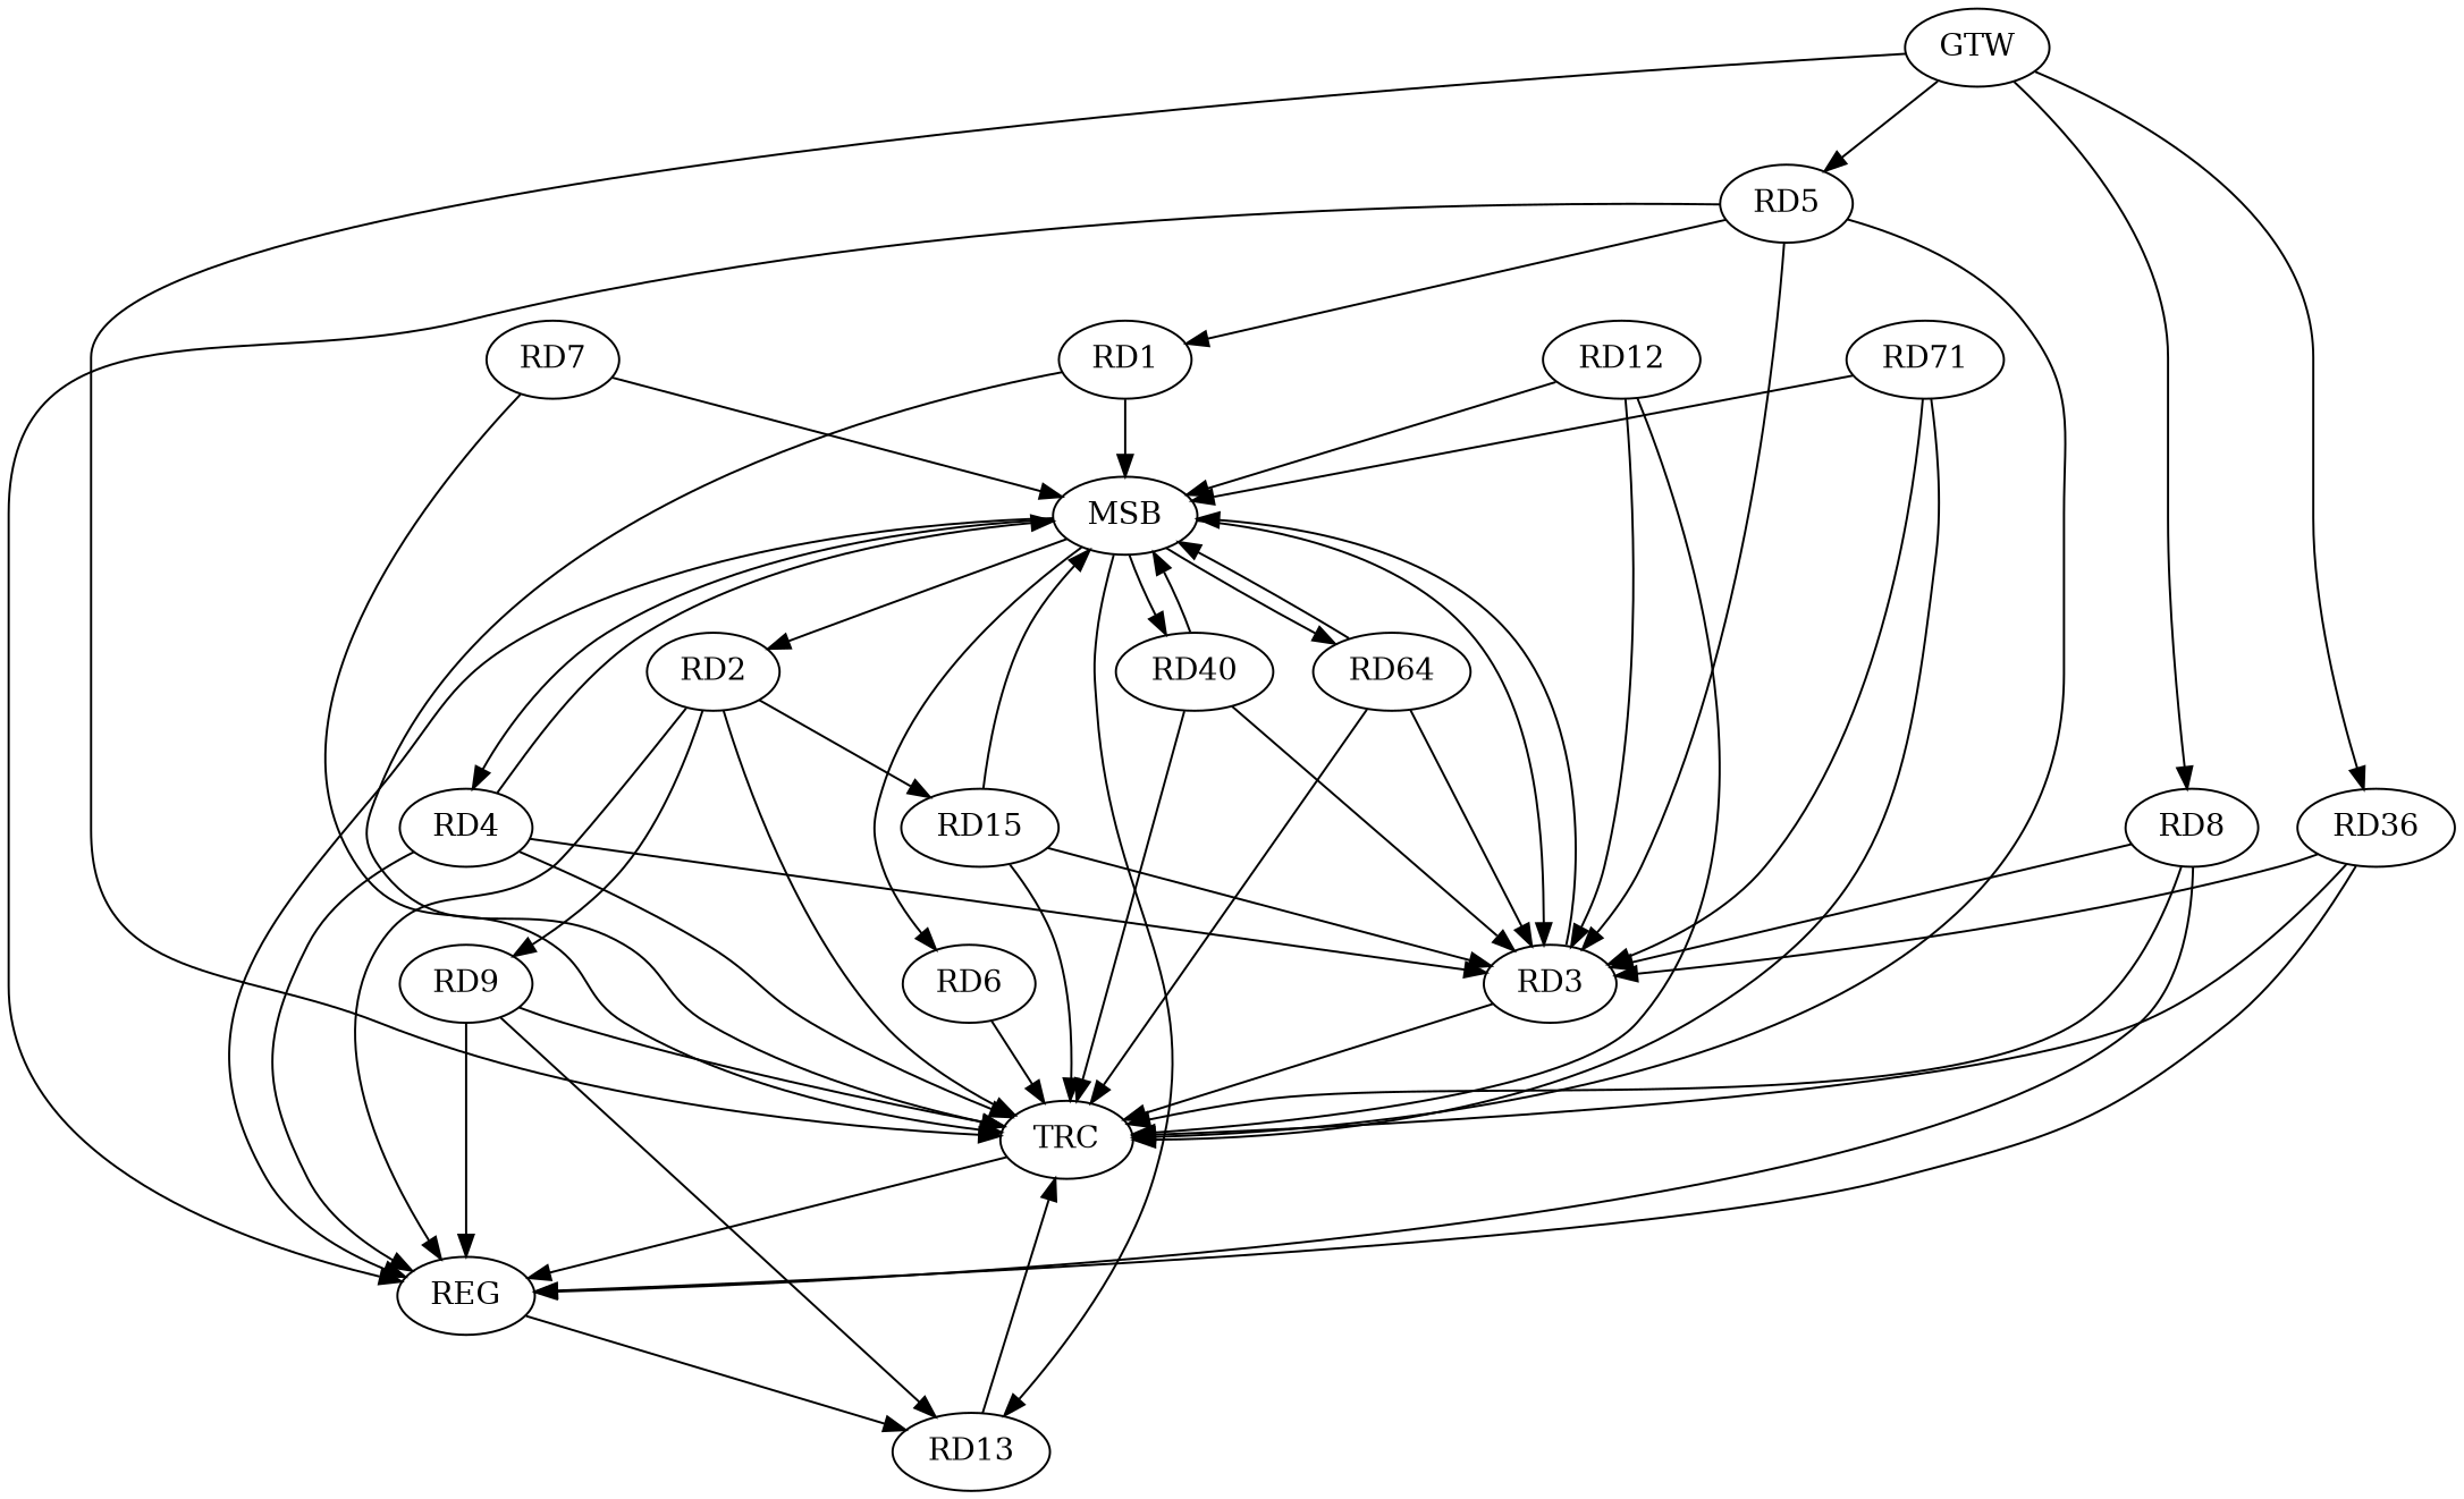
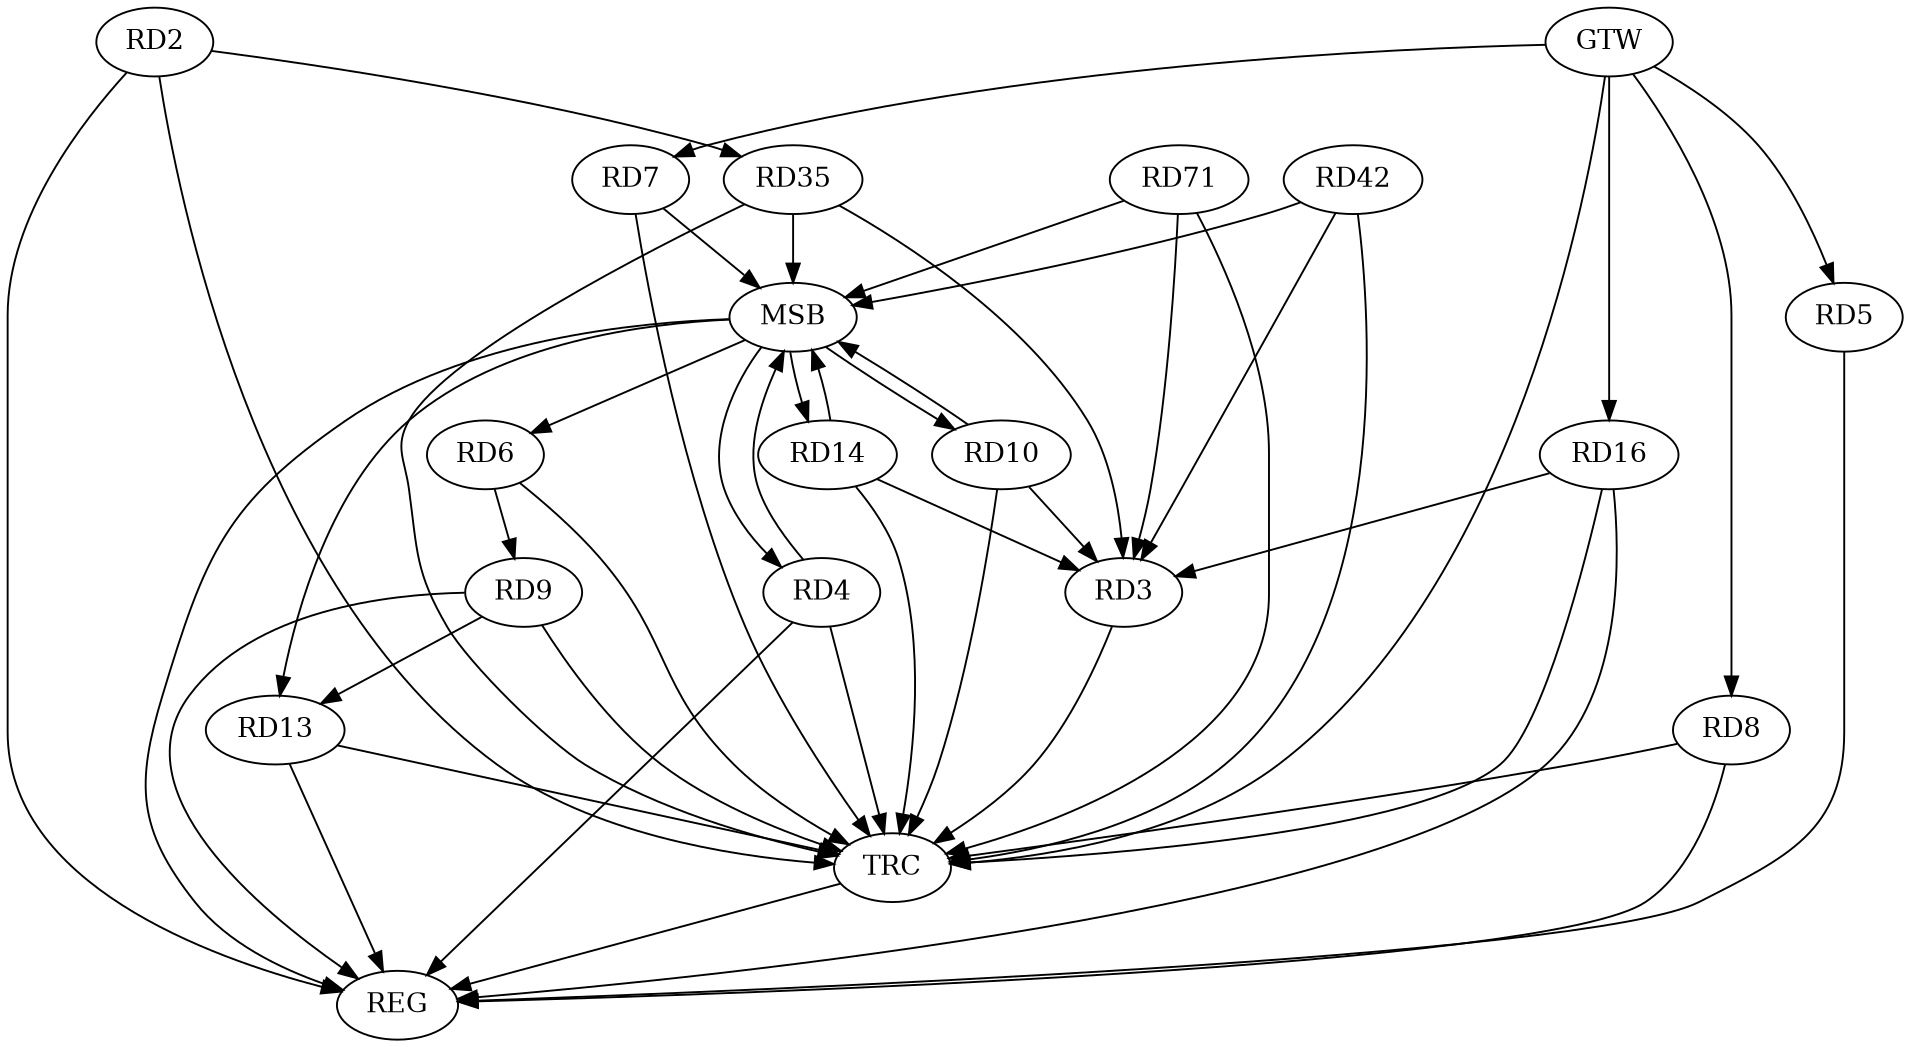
  strict digraph {
-   n1 [label=RD1]
    n2 [label=MSB]
    n3 [label=TRC]
    n4 [label=RD2]
    n5 [label=REG]
    n6 [label=RD3]
    n7 [label=RD4]
    n8 [label=RD6]
    n9 [label=RD13]
-   n10 [label=RD40]
-   n11 [label=RD64]
-   n12 [label=RD15]
+   n10 [label=RD10]
+   n11 [label=RD14]
+   n12 [label=RD35]
    n13 [label=RD5]
    n14 [label=RD9]
    n15 [label=RD7]
    n16 [label=RD8]
    n17 [label=RD71]
-   n18 [label=RD12]
-   n19 [label=RD36]
+   n18 [label=RD42]
+   n19 [label=RD16]
    n20 [label=GTW]
-   n1 -> n2
-   n1 -> n3
-   n2 -> n4
    n2 -> n5
-   n2 -> n6
    n2 -> n7
    n2 -> n8
    n2 -> n9
    n2 -> n10
    n2 -> n11
    n3 -> n5
    n4 -> n3
    n4 -> n5
    n4 -> n12
-   n6 -> n2
    n6 -> n3
    n7 -> n2
    n7 -> n3
    n7 -> n5
-   n7 -> n6
    n8 -> n3
-   n4 -> n14
+   n8 -> n14
    n9 -> n3
-   n5 -> n9
+   n9 -> n5
    n10 -> n2
    n10 -> n3
    n10 -> n6
    n11 -> n2
    n11 -> n3
    n11 -> n6
    n12 -> n2
    n12 -> n3
    n12 -> n6
-   n13 -> n1
-   n13 -> n3
    n13 -> n5
-   n13 -> n6
    n14 -> n3
    n14 -> n5
    n14 -> n9
    n15 -> n2
    n15 -> n3
    n16 -> n3
    n16 -> n5
-   n16 -> n6
    n17 -> n2
    n17 -> n3
    n17 -> n6
    n18 -> n2
    n18 -> n3
    n18 -> n6
    n19 -> n3
    n19 -> n5
    n19 -> n6
    n20 -> n3
    n20 -> n13
+   n20 -> n15
    n20 -> n16
    n20 -> n19
  }
